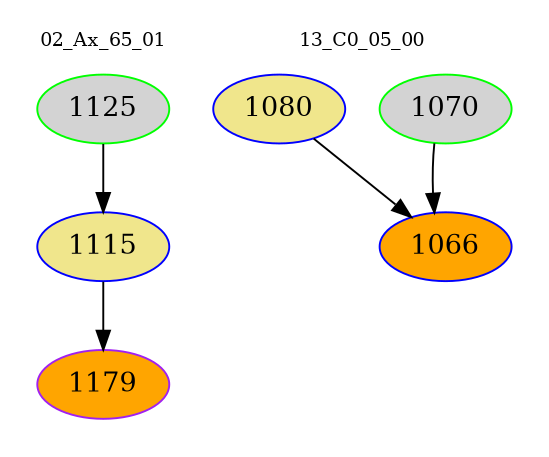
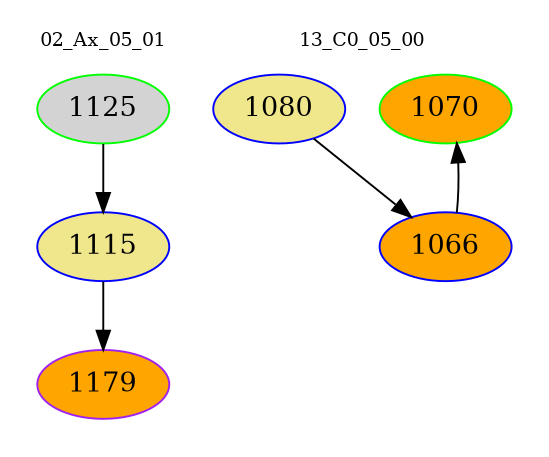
  digraph {
    fontname="DejaVu Serif"
    node [color=blue fillcolor=lightgrey fontname="DejaVu Serif" style=filled]
    edge [color=black fontname="DejaVu Serif"]
    n1 [color=green label=1125]
    n2 [fillcolor=khaki label=1115]
    n3 [color=purple fillcolor=orange label=1179]
-   n4 [color=green label=1070]
+   n4 [color=green fillcolor=orange label=1070]
    n5 [fillcolor=orange label=1066]
    n6 [fillcolor=khaki label=1080]
    subgraph cluster_1 {
      color=white
      fontsize=10
-     label="02_Ax_65_01"
+     label="02_Ax_05_01"
      n1
      n2
      n3
    }
    subgraph cluster_2 {
      color=white
      fontsize=10
      label="13_C0_05_00"
      n4
      n5
      n6
    }
    n1 -> n2
    n2 -> n3
-   n4 -> n5
+   n5 -> n4
    n6 -> n5
  }
